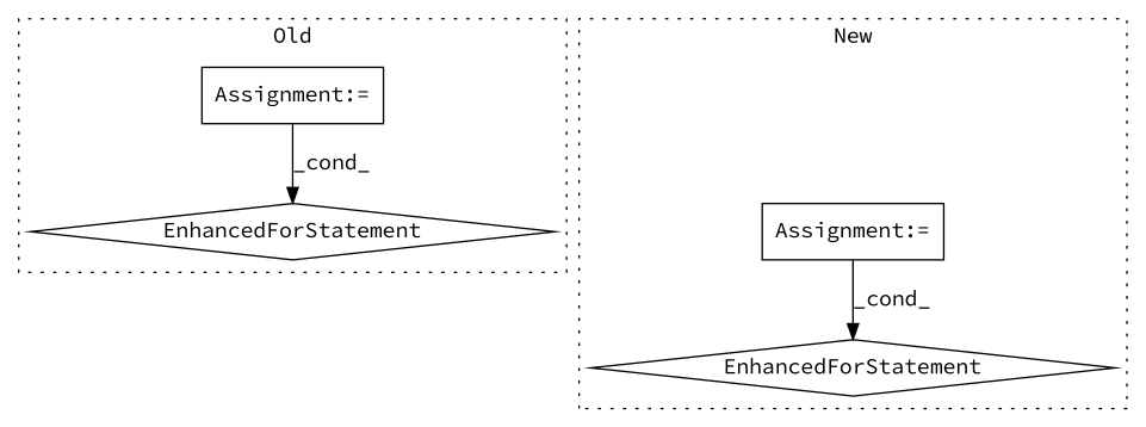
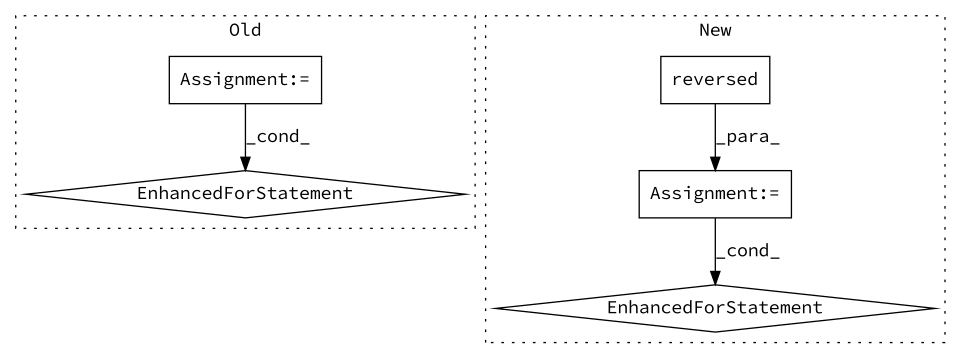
  digraph {
    fontname="Source Code Pro"
    node [a=70 l="53,2" s="3334,3418" shape=box fontname="Source Code Pro"]
    edge [fontname="Source Code Pro"]
    n1 [label=EnhancedForStatement shape=diamond]
    n2 [a=7 label="Assignment:="]
+   n3 [a=32 l="9,1" label=reversed s="3558,3570"]
    n4 [a=7 l="72,3" label="Assignment:=" s="3446,3571"]
    n5 [l="72,3" label=EnhancedForStatement s="3446,3571" shape=diamond]
    subgraph cluster_1 {
      label=Old
      style=dotted
      n1
      n2
    }
    subgraph cluster_2 {
      label=New
      style=dotted
+     n3
      n4
      n5
    }
    n2 -> n1 [label=_cond_]
+   n3 -> n4 [label=_para_]
    n4 -> n5 [label=_cond_]
  }
